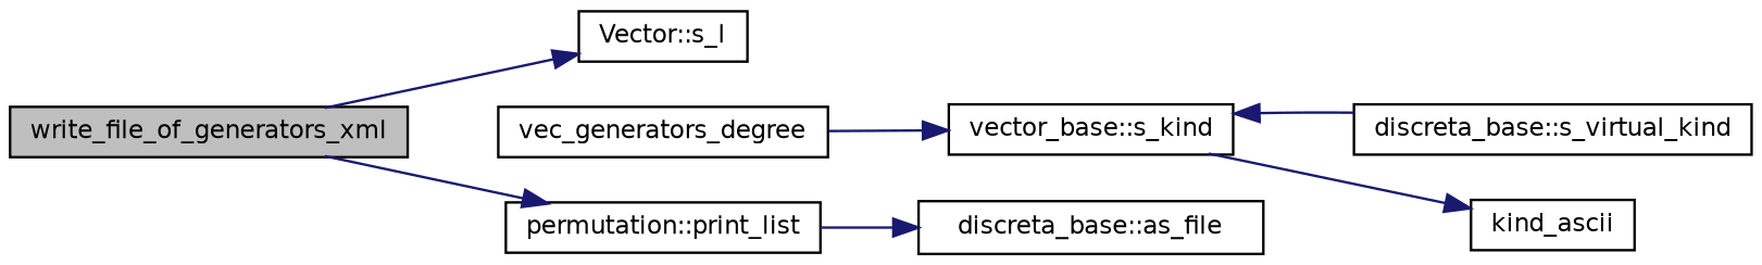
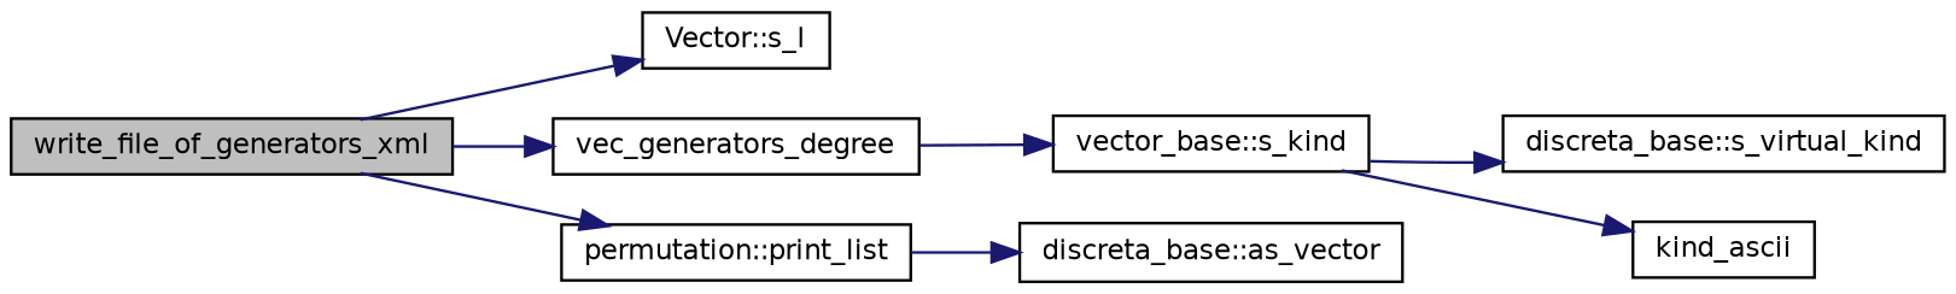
  digraph {
    rankdir=LR
    node [color=black fillcolor=white fontname=Helvetica fontsize=10 shape=record style=filled]
    edge [color=midnightblue fontname=Helvetica fontsize=10 labelfontname=Helvetica labelfontsize=10 style=solid]
    n1 [fillcolor=grey75 fontcolor=black height=0.2 label=write_file_of_generators_xml width=0.4]
    n2 [height=0.2 label="Vector::s_l" width=0.4]
    n3 [height=0.2 label=vec_generators_degree width=0.4]
    n4 [height=0.2 label="permutation::print_list" width=0.4]
    n5 [height=0.2 label="vector_base::s_kind" width=0.4]
-   n6 [height=0.2 label="discreta_base::as_file" width=0.4]
+   n6 [height=0.2 label="discreta_base::as_vector" width=0.4]
    n7 [height=0.2 label="discreta_base::s_virtual_kind" width=0.4]
    n8 [height=0.2 label=kind_ascii width=0.4]
    n1 -> n2
+   n1 -> n3
    n1 -> n4
    n3 -> n5
    n4 -> n6
-   n7 -> n5
+   n5 -> n7
    n5 -> n8
  }
